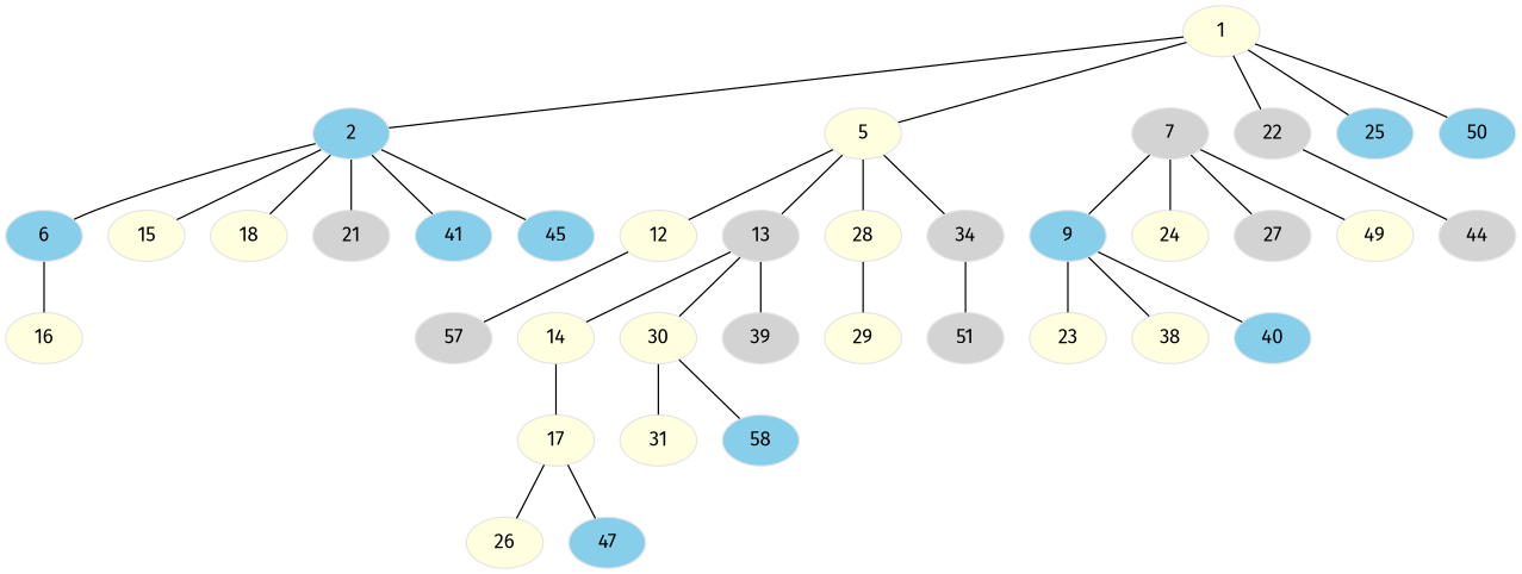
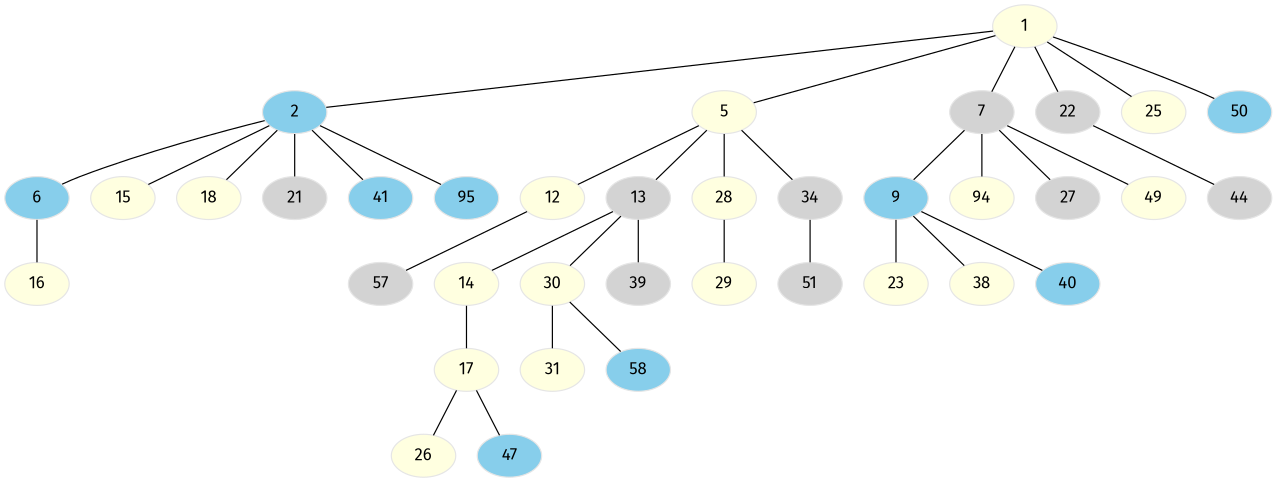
  graph {
    fontname="Fira Sans"
    node [color=gray90 fillcolor=lightyellow fontname="Fira Sans" style=filled]
    edge [fontname="Fira Sans"]
    1 [super="+3"]
    2 [fillcolor=skyblue super="+4"]
    5 [super="+10"]
    7 [fillcolor=lightgrey super="+8"]
    22 [fillcolor=lightgrey]
-   25 [fillcolor=skyblue]
+   25
    50 [fillcolor=skyblue super="+54"]
    6 [fillcolor=skyblue super="+55"]
    15
    18 [super="+43"]
    21 [fillcolor=lightgrey]
    41 [fillcolor=skyblue]
-   45 [fillcolor=skyblue super="+53"]
+   45 [fillcolor=skyblue super="+53" label=95]
    12 [super="+32"]
    13 [fillcolor=lightgrey super="+37"]
    28 [super="+33"]
    34 [fillcolor=lightgrey super="+36"]
    9 [fillcolor=skyblue super="+11"]
-   24
+   24 [label=94]
    27 [fillcolor=lightgrey super="+56"]
    49
    44 [fillcolor=lightgrey super="+48"]
    16 [super="+35"]
    57 [fillcolor=lightgrey]
    14 [super="+19"]
    30 [super="+46"]
    39 [fillcolor=lightgrey]
    29 [super="+42"]
    51 [fillcolor=lightgrey]
    23
    38
    40 [fillcolor=skyblue]
    17 [super="+20"]
    31
    n35 [fillcolor=skyblue label=58]
    26
    47 [fillcolor=skyblue]
    1 -- 2
    1 -- 5
+   1 -- 7
    1 -- 22
    1 -- 25
    1 -- 50
    2 -- 6
    2 -- 15
    2 -- 18
    2 -- 21
    2 -- 41
    2 -- 45
    5 -- 12
    5 -- 13
    5 -- 28
    5 -- 34
    7 -- 9
    7 -- 24
    7 -- 27
    7 -- 49
    22 -- 44
    6 -- 16
    12 -- 57
    13 -- 14
    13 -- 30
    13 -- 39
    28 -- 29
    34 -- 51
    9 -- 23
    9 -- 38
    9 -- 40
    14 -- 17
    30 -- 31
    30 -- n35
    17 -- 26
    17 -- 47
  }
